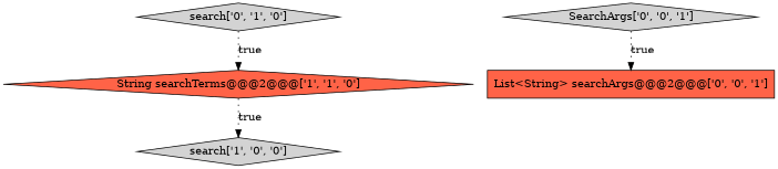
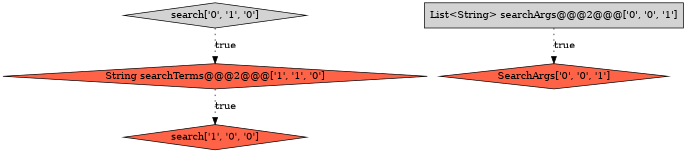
  digraph {
    node [fillcolor=lightgray shape=diamond style=filled]
    edge [style=dotted]
    n1 [fillcolor=tomato label="String searchTerms@@@2@@@['1', '1', '0']"]
-   n2 [label="search['1', '0', '0']"]
-   n3 [label="SearchArgs['0', '0', '1']"]
-   n4 [fillcolor=tomato label="List<String> searchArgs@@@2@@@['0', '0', '1']" shape=box]
+   n2 [fillcolor=tomato label="search['1', '0', '0']"]
+   n3 [fillcolor=tomato label="SearchArgs['0', '0', '1']"]
+   n4 [label="List<String> searchArgs@@@2@@@['0', '0', '1']" shape=box]
    n5 [label="search['0', '1', '0']"]
    n1 -> n2 [label=true]
-   n3 -> n4 [label=true]
+   n4 -> n3 [label=true]
    n5 -> n1 [label=true]
  }
